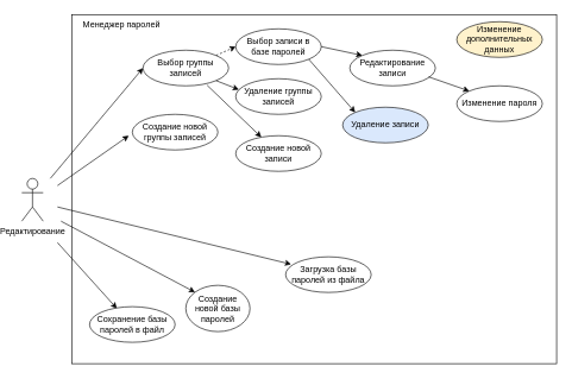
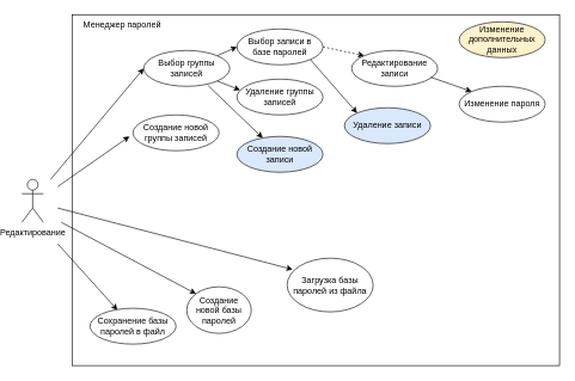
  <mxCell id="0" />
  <mxCell id="1" parent="0" />
  <mxCell id="2" value="Редактирование" style="shape=umlActor;verticalLabelPosition=bottom;verticalAlign=top;html=1;outlineConnect=0;" parent="1" vertex="1"><mxGeometry x="20" y="250" width="30" height="60" as="geometry" /></mxCell>
  <mxCell id="3" value="" style="rounded=0;whiteSpace=wrap;html=1;movable=1;resizable=1;rotatable=1;deletable=1;editable=1;connectable=1;" parent="1" vertex="1"><mxGeometry x="90" y="20" width="680" height="490" as="geometry" /></mxCell>
  <mxCell id="4" value="Создание новой базы паролей" style="ellipse;whiteSpace=wrap;html=1;" parent="1" vertex="1"><mxGeometry x="250" y="400" width="90" height="65" as="geometry" /></mxCell>
  <mxCell id="5" value="Редактирование записи" style="ellipse;whiteSpace=wrap;html=1;" parent="1" vertex="1"><mxGeometry x="480" y="70" width="120" height="50" as="geometry" /></mxCell>
- <mxCell id="6" value="Создание новой записи" style="ellipse;whiteSpace=wrap;html=1;" parent="1" vertex="1"><mxGeometry x="320" y="190" width="120" height="50" as="geometry" /></mxCell>
+ <mxCell id="6" value="Создание новой записи" style="ellipse;whiteSpace=wrap;html=1;fillColor=#dae8fc;" parent="1" vertex="1"><mxGeometry x="320" y="190" width="120" height="50" as="geometry" /></mxCell>
  <mxCell id="7" value="Создание новой группы записей" style="ellipse;whiteSpace=wrap;html=1;" parent="1" vertex="1"><mxGeometry x="175" y="160" width="120" height="50" as="geometry" /></mxCell>
  <mxCell id="8" value="Выбор записи в&lt;br&gt;базе паролей" style="ellipse;whiteSpace=wrap;html=1;" parent="1" vertex="1"><mxGeometry x="320" y="40" width="120" height="50" as="geometry" /></mxCell>
  <mxCell id="9" value="Удаление записи" style="ellipse;whiteSpace=wrap;html=1;fillColor=#dae8fc;" parent="1" vertex="1"><mxGeometry x="470" y="150" width="120" height="50" as="geometry" /></mxCell>
  <mxCell id="10" value="Удаление группы записей" style="ellipse;whiteSpace=wrap;html=1;" parent="1" vertex="1"><mxGeometry x="320" y="110" width="120" height="50" as="geometry" /></mxCell>
- <mxCell id="11" value="Загрузка базы паролей из файла" style="ellipse;whiteSpace=wrap;html=1;" parent="1" vertex="1"><mxGeometry x="390" y="360" width="120" height="50" as="geometry" /></mxCell>
+ <mxCell id="11" value="Загрузка базы паролей из файла" style="ellipse;whiteSpace=wrap;html=1;" parent="1" vertex="1"><mxGeometry x="390" y="360" width="120" height="75" as="geometry" /></mxCell>
  <mxCell id="12" value="Сохранение базы паролей в файл" style="ellipse;whiteSpace=wrap;html=1;" parent="1" vertex="1"><mxGeometry x="115" y="430" width="120" height="50" as="geometry" /></mxCell>
  <mxCell id="13" value="Изменение дополнительных данных" style="ellipse;whiteSpace=wrap;html=1;fillColor=#fff2cc;" parent="1" vertex="1"><mxGeometry x="630" y="30" width="120" height="50" as="geometry" /></mxCell>
  <mxCell id="14" value="Изменение пароля" style="ellipse;whiteSpace=wrap;html=1;" parent="1" vertex="1"><mxGeometry x="630" y="120" width="120" height="50" as="geometry" /></mxCell>
  <mxCell id="15" value="" style="endArrow=classic;html=1;rounded=0;entryX=0;entryY=0.5;entryDx=0;entryDy=0;" parent="1" target="19" edge="1"><mxGeometry width="50" height="50" relative="1" as="geometry"><mxPoint x="60" y="250" as="sourcePoint" /><mxPoint x="300" y="250" as="targetPoint" /></mxGeometry></mxCell>
  <mxCell id="16" value="" style="endArrow=classic;html=1;rounded=0;" parent="1" edge="1"><mxGeometry width="50" height="50" relative="1" as="geometry"><mxPoint x="70" y="260" as="sourcePoint" /><mxPoint x="170" y="190" as="targetPoint" /></mxGeometry></mxCell>
  <mxCell id="17" value="" style="endArrow=classic;html=1;rounded=0;entryX=0.319;entryY=0.049;entryDx=0;entryDy=0;entryPerimeter=0;" parent="1" target="12" edge="1"><mxGeometry width="50" height="50" relative="1" as="geometry"><mxPoint x="70" y="340" as="sourcePoint" /><mxPoint x="170" y="230" as="targetPoint" /></mxGeometry></mxCell>
  <mxCell id="18" value="" style="endArrow=classic;html=1;rounded=0;entryX=0;entryY=0;entryDx=0;entryDy=0;" parent="1" target="4" edge="1"><mxGeometry width="50" height="50" relative="1" as="geometry"><mxPoint x="75" y="310" as="sourcePoint" /><mxPoint x="175" y="320" as="targetPoint" /></mxGeometry></mxCell>
  <mxCell id="19" value="Выбор группы записей" style="ellipse;whiteSpace=wrap;html=1;" parent="1" vertex="1"><mxGeometry x="190" y="70" width="120" height="50" as="geometry" /></mxCell>
  <mxCell id="20" value="" style="endArrow=classic;html=1;rounded=0;entryX=0.064;entryY=0.21;entryDx=0;entryDy=0;entryPerimeter=0;" parent="1" target="11" edge="1"><mxGeometry width="50" height="50" relative="1" as="geometry"><mxPoint x="70" y="290" as="sourcePoint" /><mxPoint x="390" y="370" as="targetPoint" /></mxGeometry></mxCell>
  <mxCell id="21" value="" style="endArrow=classic;html=1;rounded=0;exitX=0.749;exitY=0.983;exitDx=0;exitDy=0;exitPerimeter=0;" parent="1" source="19" target="6" edge="1"><mxGeometry width="50" height="50" relative="1" as="geometry"><mxPoint x="250" y="300" as="sourcePoint" /><mxPoint x="300" y="250" as="targetPoint" /></mxGeometry></mxCell>
  <mxCell id="22" value="" style="endArrow=classic;html=1;rounded=0;exitX=1;exitY=1;exitDx=0;exitDy=0;entryX=0.037;entryY=0.305;entryDx=0;entryDy=0;entryPerimeter=0;" parent="1" source="19" target="10" edge="1"><mxGeometry width="50" height="50" relative="1" as="geometry"><mxPoint x="305" y="195" as="sourcePoint" /><mxPoint x="344.217" y="208.841" as="targetPoint" /></mxGeometry></mxCell>
- <mxCell id="23" value="" style="endArrow=classic;html=1;rounded=0;exitX=1;exitY=0;exitDx=0;exitDy=0;entryX=0;entryY=0.5;entryDx=0;entryDy=0;dashed=1;" parent="1" source="19" target="8" edge="1"><mxGeometry width="50" height="50" relative="1" as="geometry"><mxPoint x="302.426" y="122.678" as="sourcePoint" /><mxPoint x="334.44" y="135.25" as="targetPoint" /></mxGeometry></mxCell>
- <mxCell id="24" value="" style="endArrow=classic;html=1;rounded=0;exitX=1;exitY=0.5;exitDx=0;exitDy=0;entryX=0;entryY=0;entryDx=0;entryDy=0;" parent="1" source="8" target="5" edge="1"><mxGeometry width="50" height="50" relative="1" as="geometry"><mxPoint x="302.426" y="87.322" as="sourcePoint" /><mxPoint x="330" y="75" as="targetPoint" /></mxGeometry></mxCell>
+ <mxCell id="23" value="" style="endArrow=classic;html=1;rounded=0;exitX=1;exitY=0;exitDx=0;exitDy=0;entryX=0;entryY=0.5;entryDx=0;entryDy=0;" parent="1" source="19" target="8" edge="1"><mxGeometry width="50" height="50" relative="1" as="geometry"><mxPoint x="302.426" y="122.678" as="sourcePoint" /><mxPoint x="334.44" y="135.25" as="targetPoint" /></mxGeometry></mxCell>
+ <mxCell id="24" value="" style="endArrow=classic;html=1;rounded=0;exitX=1;exitY=0.5;exitDx=0;exitDy=0;entryX=0;entryY=0;entryDx=0;entryDy=0;dashed=1;" parent="1" source="8" target="5" edge="1"><mxGeometry width="50" height="50" relative="1" as="geometry"><mxPoint x="302.426" y="87.322" as="sourcePoint" /><mxPoint x="330" y="75" as="targetPoint" /></mxGeometry></mxCell>
  <mxCell id="25" value="" style="endArrow=classic;html=1;rounded=0;exitX=1;exitY=1;exitDx=0;exitDy=0;entryX=0;entryY=0;entryDx=0;entryDy=0;" parent="1" source="8" target="9" edge="1"><mxGeometry width="50" height="50" relative="1" as="geometry"><mxPoint x="450" y="75" as="sourcePoint" /><mxPoint x="507.574" y="97.322" as="targetPoint" /></mxGeometry></mxCell>
  <mxCell id="26" value="" style="endArrow=classic;html=1;rounded=0;exitX=0.921;exitY=0.748;exitDx=0;exitDy=0;entryX=0;entryY=0;entryDx=0;entryDy=0;exitPerimeter=0;" parent="1" source="5" target="14" edge="1"><mxGeometry width="50" height="50" relative="1" as="geometry"><mxPoint x="592.426" y="97.322" as="sourcePoint" /><mxPoint x="620.6" y="75.9" as="targetPoint" /></mxGeometry></mxCell>
  <mxCell id="27" value="Менеджер паролей" style="text;html=1;strokeColor=none;fillColor=none;align=center;verticalAlign=middle;whiteSpace=wrap;rounded=0;" parent="1" vertex="1"><mxGeometry x="90" y="20" width="140" height="30" as="geometry" /></mxCell>
